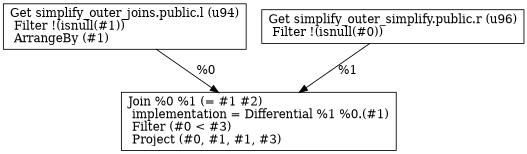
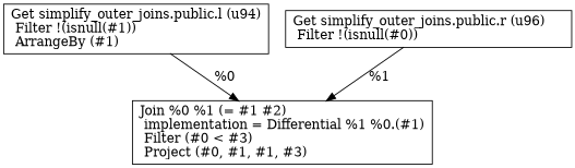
  digraph {
    node [shape=record]
    n1 [label=" Get simplify_outer_joins.public.l (u94)\l Filter !(isnull(#1))\l ArrangeBy (#1)\l"]
    n2 [label=" Join %0 %1 (= #1 #2)\l  implementation = Differential %1 %0.(#1)\l Filter (#0 \< #3)\l Project (#0, #1, #1, #3)\l"]
-   n3 [label=" Get simplify_outer_simplify.public.r (u96)\l Filter !(isnull(#0))\l"]
+   n3 [label=" Get simplify_outer_joins.public.r (u96)\l Filter !(isnull(#0))\l"]
    n1 -> n2 [label="%0\l"]
    n3 -> n2 [label="%1\l"]
  }
